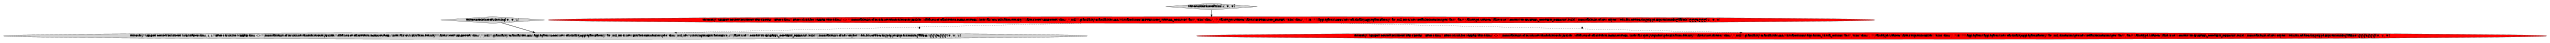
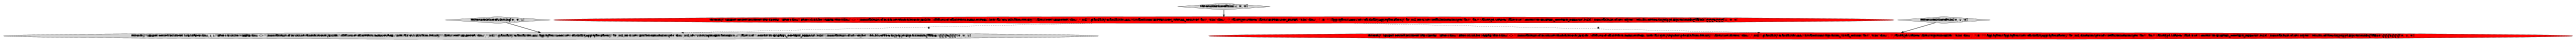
  digraph {
    node [fillcolor=lightgray shape=ellipse style=filled]
    edge [style=bold]
    n1 [fillcolor=red label="testQuery(\"SELECT COUNT(DISTINCT TRIM(BOTH ' ' FROM dim1)) FROM druid.foo WHERE TRIM(dim1) <> ''\",ImmutableList.of(Druids.newTimeseriesQueryBuilder().dataSource(CalciteTests.DATASOURCE1).intervals(querySegmentSpec(Filtration.eternity())).filters(not(selector(\"dim1\",\"\",null))).granularity(Granularities.ALL).virtualColumns(expression_Virtual_Column(\"a0:v\",\"trim(\"dim1\",' ')\",ValueType.STRING)).filters(expressionFilter(\"(trim(\"dim1\",' ') != '')\")).aggregators(aggregators(new CardinalityAggregatorFactory(\"a0\",null,dimensionSpec(new DefaultDimensionSpec(\"a0:v\",\"a0:v\",ValueType.STRING)),false,true))).context(TIMESERIES_CONTEXT_DEFAULT).build()),ImmutableList.of(new Object((((edu.fdu.CPPDG.tinypdg.pe.ExpressionInfo@aaf520))@@@3@@@['0', '1', '0']"]
    n2 [label="testCountDistinctOfTrim['1', '0', '0']" shape=diamond]
    n3 [fillcolor=red label="testQuery(\"SELECT COUNT(DISTINCT TRIM(BOTH ' ' FROM dim1)) FROM druid.foo WHERE TRIM(dim1) <> ''\",ImmutableList.of(Druids.newTimeseriesQueryBuilder().dataSource(CalciteTests.DATASOURCE1).intervals(QSS(Filtration.eternity())).filters(NOT(SELECTOR(\"dim1\",\"\",null))).granularity(Granularities.ALL).virtualColumns(EXPRESSION_VIRTUAL_COLUMN(\"a0:v\",\"trim(\"dim1\",' ')\",ValueType.STRING)).filters(EXPRESSION_FILTER(\"(trim(\"dim1\",' ') != '')\")).aggregators(AGGS(new CardinalityAggregatorFactory(\"a0\",null,DIMS(new DefaultDimensionSpec(\"a0:v\",\"a0:v\",ValueType.STRING)),false,true))).context(TIMESERIES_CONTEXT_DEFAULT).build()),ImmutableList.of(new Object((((edu.fdu.CPPDG.tinypdg.pe.ExpressionInfo@aaf4cb))@@@3@@@['1', '0', '0']"]
+   n4 [label="testCountDistinctOfTrim['0', '1', '0']" shape=diamond]
    n5 [label="testQuery(\"SELECT COUNT(DISTINCT SUBSTRING(dim1, 1, 1)) FROM druid.foo WHERE dim1 <> ''\",ImmutableList.of(Druids.newTimeseriesQueryBuilder().dataSource(CalciteTests.DATASOURCE1).intervals(QSS(Filtration.eternity())).filters(NOT(SELECTOR(\"dim1\",\"\",null))).granularity(Granularities.ALL).aggregators(AGGS(new CardinalityAggregatorFactory(\"a0\",null,DIMS(new ExtractionDimensionSpec(\"dim1\",null,new SubstringDimExtractionFn(0,1))),false,true))).context(TIMESERIES_CONTEXT_DEFAULT).build()),ImmutableList.of(new Object((((edu.fdu.CPPDG.tinypdg.pe.ExpressionInfo@aaf568))@@@3@@@['0', '0', '1']"]
    n6 [label="testCountDistinctOfSubstring['0', '0', '1']" shape=diamond]
    n2 -> n3
    n3 -> n1 [label=0 style=dashed]
    n3 -> n5 [label=0 style=dashed]
+   n4 -> n1
    n6 -> n5
  }
